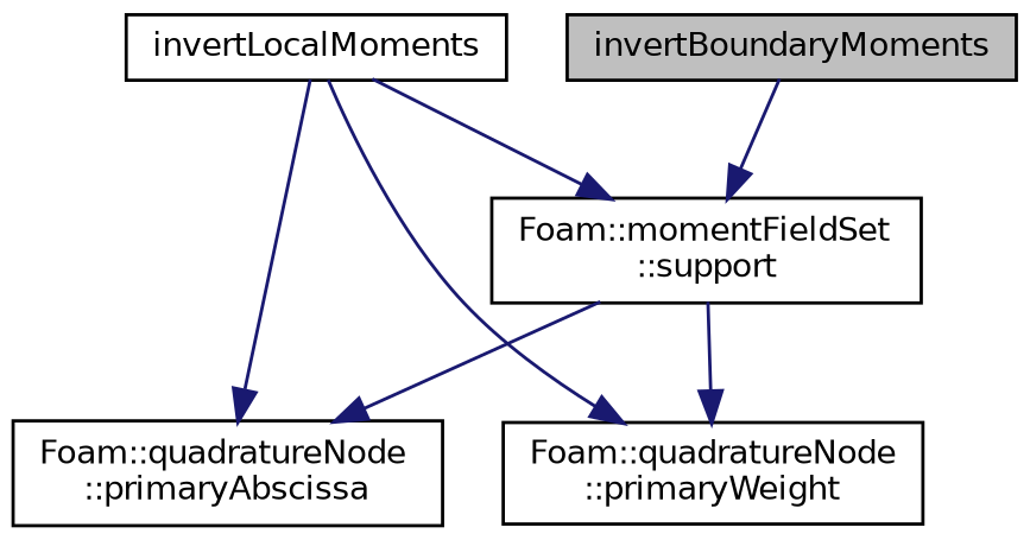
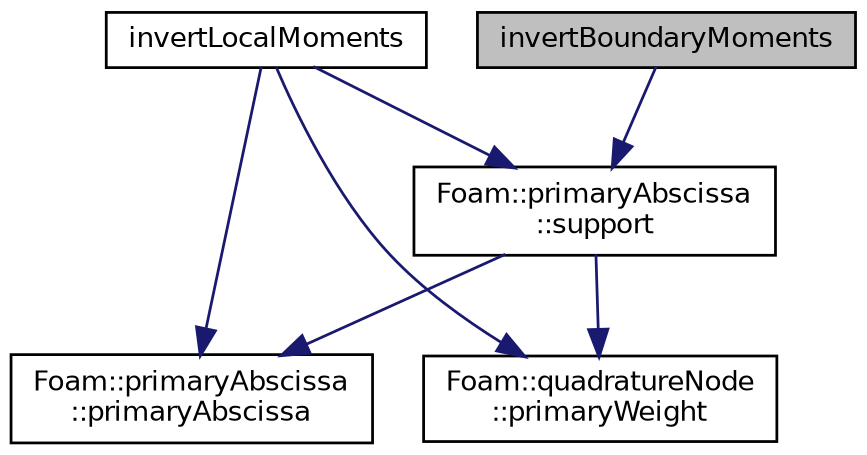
  digraph {
    rankdir=TB
    node [color=black fontname=Helvetica fontsize=10 shape=record]
    edge [color=midnightblue fontname=Helvetica fontsize=10 labelfontname=Helvetica labelfontsize=10 style=solid]
    n1 [fillcolor=grey75 fontcolor=black height=0.2 label=invertBoundaryMoments style=filled width=0.4]
-   n2 [height=0.2 label="Foam::momentFieldSet\l::support" width=0.4]
+   n2 [height=0.2 label="Foam::primaryAbscissa\l::support" width=0.4]
    n3 [height=0.2 label=invertLocalMoments width=0.4]
    n4 [height=0.2 label="Foam::quadratureNode\l::primaryWeight" width=0.4]
-   n5 [height=0.2 label="Foam::quadratureNode\l::primaryAbscissa" width=0.4]
+   n5 [height=0.2 label="Foam::primaryAbscissa\l::primaryAbscissa" width=0.4]
    n1 -> n2
    n2 -> n4
    n2 -> n5
    n3 -> n2
    n3 -> n4
    n3 -> n5
  }
